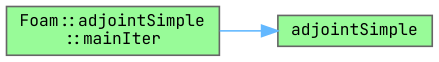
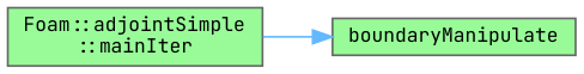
  digraph {
    rankdir=RL
    fontname="JetBrains Mono"
    node [fillcolor=palegreen fontname="JetBrains Mono" fontsize=10 shape=box style=filled]
-   n1 [color=gray40 fontcolor=black height=0.2 label=adjointSimple width=0.4]
+   n1 [color=gray40 fontcolor=black height=0.2 label=boundaryManipulate width=0.4]
    n2 [color=grey40 height=0.2 label="Foam::adjointSimple\l::mainIter" width=0.4]
    n1 -> n2 [color=steelblue1 dir=back fontname="JetBrains Mono" fontsize=10 labelfontname=Helvetica labelfontsize=10 style=solid]
  }
